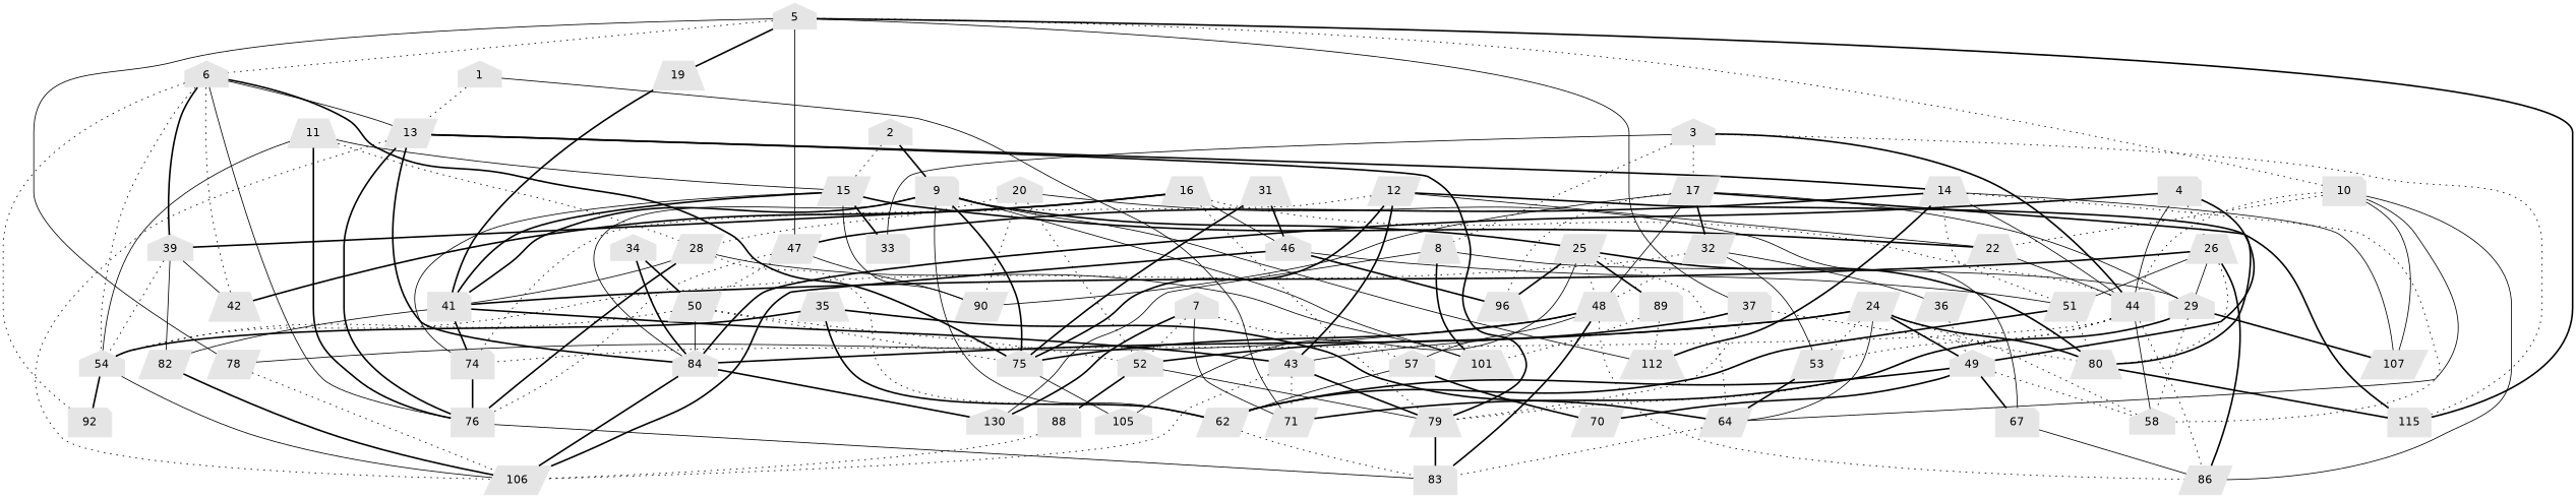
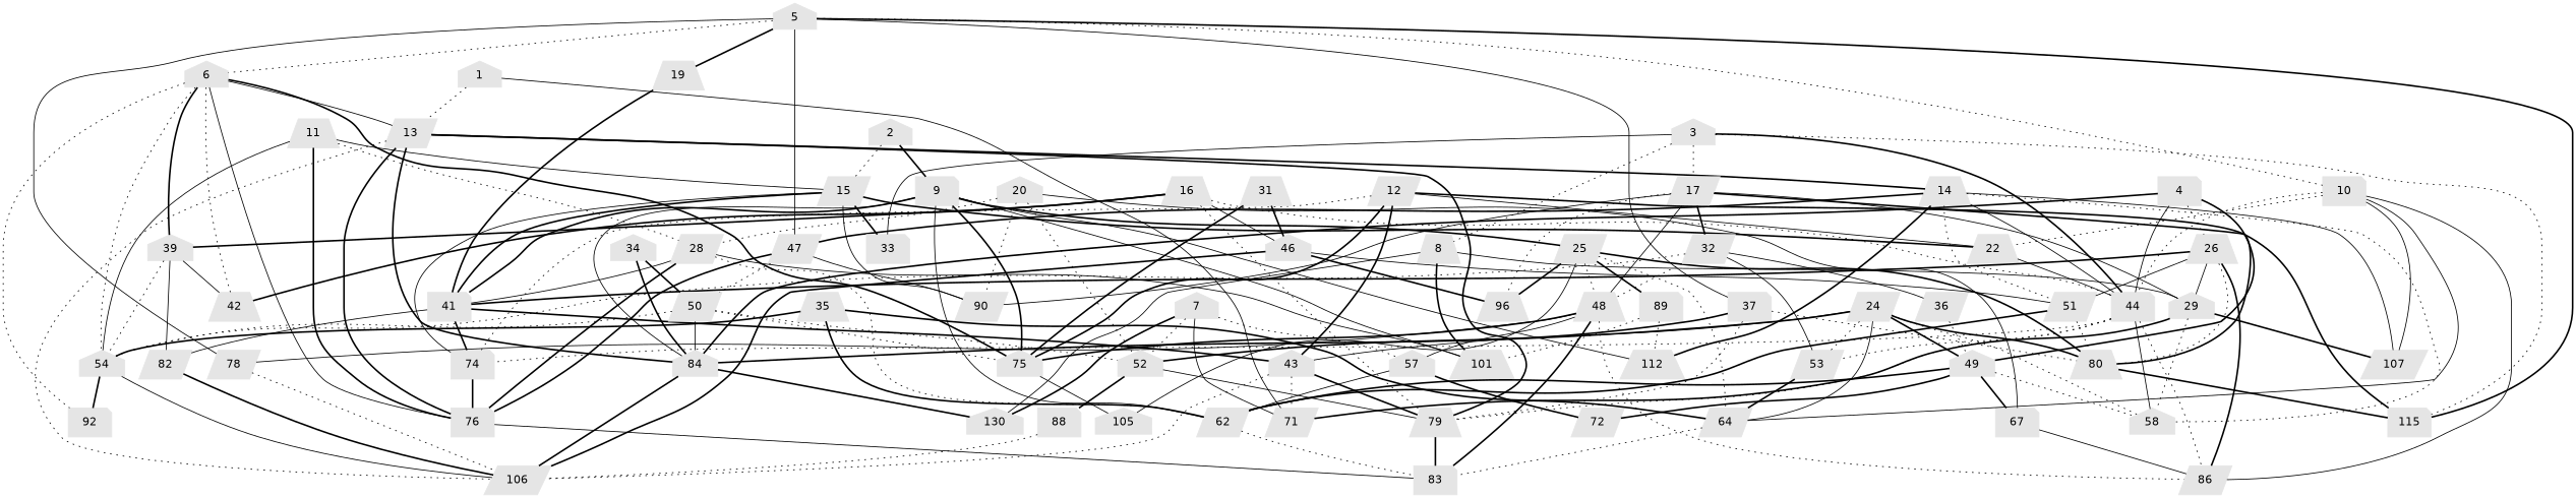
  graph {
    fontname="DejaVu Sans"
    node [color=gray90 fontname="DejaVu Sans" shape=parallelogram style=filled]
    edge [fontname="DejaVu Sans" style=bold]
    13 [super="+94"]
    84 [shape=house super="+87"]
    76 [shape=note]
    14 [shape=trapezium super="+27"]
    79 [shape=trapezium super="+91"]
    106
    1 [shape=house]
    71
    9 [shape=note super="+21"]
    75 [shape=house super="+113"]
    101 [shape=trapezium]
    25 [super="+30"]
    41 [shape=note super="+66"]
    62 [super="+63"]
    112 [shape=trapezium]
    2 [shape=house]
    15 [super="+40"]
    33 [shape=note]
    22 [shape=trapezium]
    74 [shape=note super="+85"]
    90
    3 [shape=house super="+108"]
    8 [shape=trapezium]
    17 [super="+56"]
    44 [shape=note super="+60"]
    115 [shape=note]
    n27 [label=130 shape=house]
    29 [shape=house super="+45"]
    48 [shape=trapezium super="+104"]
    32 [super="+70"]
    80 [shape=trapezium super="+103"]
    96 [shape=trapezium]
    86
    58 [shape=house]
    53 [super="+98"]
    4 [shape=note super="+93"]
    26 [shape=trapezium super="+95"]
    49 [shape=house super="+55"]
    51 [super="+102"]
    67 [shape=note]
-   72 [label=70]
+   72
    5 [shape=house super="+97"]
    6 [shape=house super="+59"]
    10 [shape=note super="+23"]
    19 [shape=trapezium]
    37 [shape=note super="+65"]
    47
    78
    39 [shape=house super="+68"]
    42 [shape=trapezium]
    54 [shape=house super="+61"]
    92 [shape=note]
    64 [super="+81"]
    107
    52 [shape=house super="+73"]
    50 [super="+109"]
    82
    105 [shape=house]
    83 [shape=note super="+99"]
    7 [shape=house super="+114"]
    57 [shape=house]
    88 [shape=note]
    89 [shape=note]
    43 [shape=house super="+111"]
    11 [shape=trapezium]
    28 [super="+38"]
    12 [super="+110"]
    16 [shape=trapezium super="+18"]
    46 [shape=house super="+69"]
    36
    20 [shape=house]
    24 [super="+77"]
    31 [shape=trapezium]
    34 [shape=house]
    35 [shape=trapezium]
    13 -- 84
    13 -- 76
    13 -- 14
    13 -- 79
    13 -- 106 [style=dotted]
    84 -- 106
    84 -- n27
    76 -- 83 [style=solid]
    14 -- 112
    14 -- 44 [style=solid]
    14 -- 58 [style=dotted]
    14 -- 51 [style=dotted]
    14 -- 47
    14 -- 107 [style=solid]
    79 -- 83
    1 -- 13 [style=dotted]
    1 -- 71 [style=solid]
    9 -- 84 [style=solid]
    9 -- 75
    9 -- 101 [style=solid]
    9 -- 25
    9 -- 41
    9 -- 62 [style=solid weight=2]
    9 -- 112 [style=solid]
    75 -- 105 [style=solid]
    25 -- 48 [style=dotted]
    25 -- 80
    25 -- 96
    25 -- 64 [style=dotted]
    25 -- 105 [style=solid]
    25 -- 89
    41 -- 74
    41 -- 82 [style=solid]
    41 -- 43
    62 -- 83 [style=dotted]
    2 -- 9
    2 -- 15 [style=dotted]
    15 -- 41
    15 -- 33
    15 -- 22
    15 -- 74 [style=solid]
    15 -- 90 [style=solid]
    22 -- 44 [style=solid]
    74 -- 76
    3 -- 33 [style=solid]
    3 -- 8 [style=dotted]
    3 -- 17 [style=dotted]
    3 -- 44
    3 -- 115 [style=dotted]
    8 -- 101
    8 -- n27 [style=solid]
    8 -- 29 [style=solid]
    17 -- 90 [style=solid]
    17 -- 29 [style=solid]
    17 -- 48 [style=solid]
    17 -- 32
    17 -- 80
    17 -- 96 [style=dotted]
    44 -- 79 [style=dotted]
    44 -- 74 [style=dotted]
    44 -- 86 [style=dotted]
    44 -- 58 [style=solid]
    44 -- 53 [style=dotted]
    29 -- 71
    29 -- 58 [style=dotted weight=2]
    29 -- 107
    48 -- 75
    48 -- 86 [style=dotted]
    48 -- 78 [style=solid]
    48 -- 83
    48 -- 57 [style=solid]
    32 -- 48 [style=dotted]
    32 -- 53 [style=solid]
    32 -- 54 [style=dotted]
    32 -- 36 [style=solid]
    80 -- 115
    53 -- 64
    4 -- 84
    4 -- 44 [style=solid]
    4 -- 26 [style=dotted]
    4 -- 49
    26 -- 41
    26 -- 29 [style=solid]
    26 -- 80 [style=dotted]
    26 -- 86
    26 -- 51 [style=solid]
    49 -- 62
    49 -- 58 [style=dotted]
    49 -- 67
    49 -- 72
    51 -- 62
    51 -- 80 [style=dotted]
    67 -- 86 [style=solid]
    5 -- 115
    5 -- 6 [style=dotted]
    5 -- 10 [style=dotted]
    5 -- 19
    5 -- 37 [style=solid]
    5 -- 47 [style=solid]
    5 -- 78 [style=solid]
    6 -- 13 [style=solid]
    6 -- 76 [style=solid]
    6 -- 75
    6 -- 39
    6 -- 42 [style=dotted]
    6 -- 54 [style=dotted]
    6 -- 92 [style=dotted]
    10 -- 22 [style=dotted]
    10 -- 44 [style=dotted]
    10 -- 86 [style=solid]
    10 -- 64 [style=solid]
    10 -- 107 [style=solid]
    19 -- 41
    37 -- 79 [style=dotted]
    37 -- 80 [style=dotted]
    37 -- 52
-   47 -- 76 [style=dotted]
+   47 -- 76
    47 -- 90 [style=solid]
    47 -- 50 [style=dotted]
    78 -- 106 [style=dotted]
    39 -- 42 [style=solid]
    39 -- 54 [style=dotted]
    39 -- 82 [style=solid]
    54 -- 106 [style=solid]
    54 -- 92
    64 -- 83 [style=dotted]
    52 -- 79 [style=solid]
    52 -- 88
    50 -- 84 [style=solid]
    50 -- 75 [style=dotted]
    50 -- 54 [style=dotted]
    50 -- 52 [style=dotted]
    82 -- 106
    7 -- 71 [style=solid]
    7 -- n27
    7 -- 52 [style=dotted]
    7 -- 57 [style=dotted]
    57 -- 62 [style=solid]
    57 -- 72
    88 -- 106 [style=dotted]
    89 -- 101 [style=dotted]
    89 -- 112 [style=dotted]
    43 -- 79
    43 -- 106 [style=dotted]
    43 -- 71 [style=dotted]
    11 -- 76
    11 -- 15 [style=solid]
    11 -- 54 [style=solid]
    11 -- 28 [style=dotted]
    28 -- 76
    28 -- 101 [style=solid]
    28 -- 41 [style=solid]
    28 -- 62 [style=dotted]
    12 -- 75
    12 -- 22 [style=solid]
    12 -- 74 [style=dotted]
    12 -- 115
    12 -- 43
    16 -- 79 [style=dotted]
    16 -- 44 [style=dotted]
    16 -- 39
    16 -- 42
    16 -- 46 [style=solid weight=2]
    46 -- 106
    46 -- 96
    46 -- 51 [style=solid]
    36 -- 49 [style=dotted]
    20 -- 90 [style=dotted]
    20 -- 67 [style=solid]
    20 -- 52 [style=dotted]
    20 -- 28 [style=dotted]
    24 -- 84 [weight=2]
    24 -- 80
    24 -- 58 [style=dotted]
    24 -- 53 [style=dotted]
    24 -- 49
    24 -- 64 [style=solid]
    24 -- 43 [style=solid]
    31 -- 75
    31 -- 46
    34 -- 84
    34 -- 50
    35 -- 62
    35 -- 54
    35 -- 64
  }
